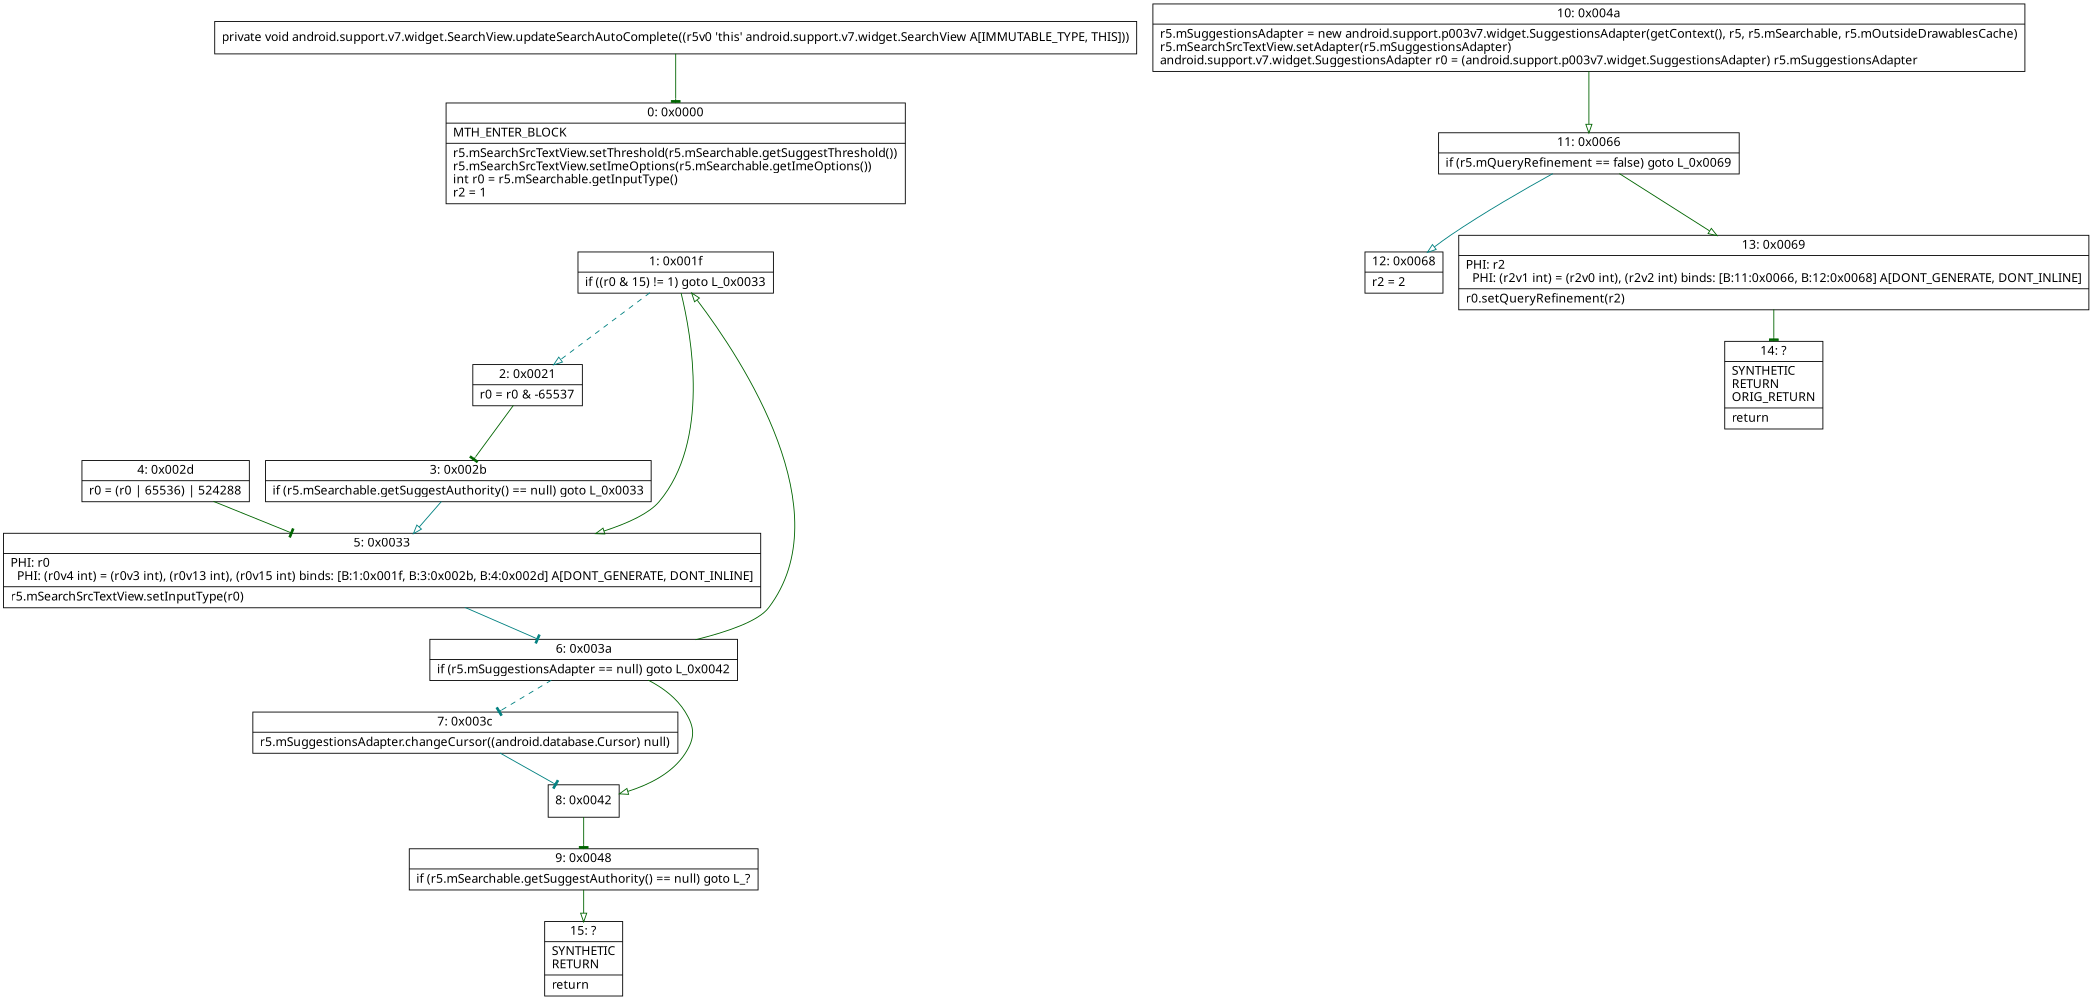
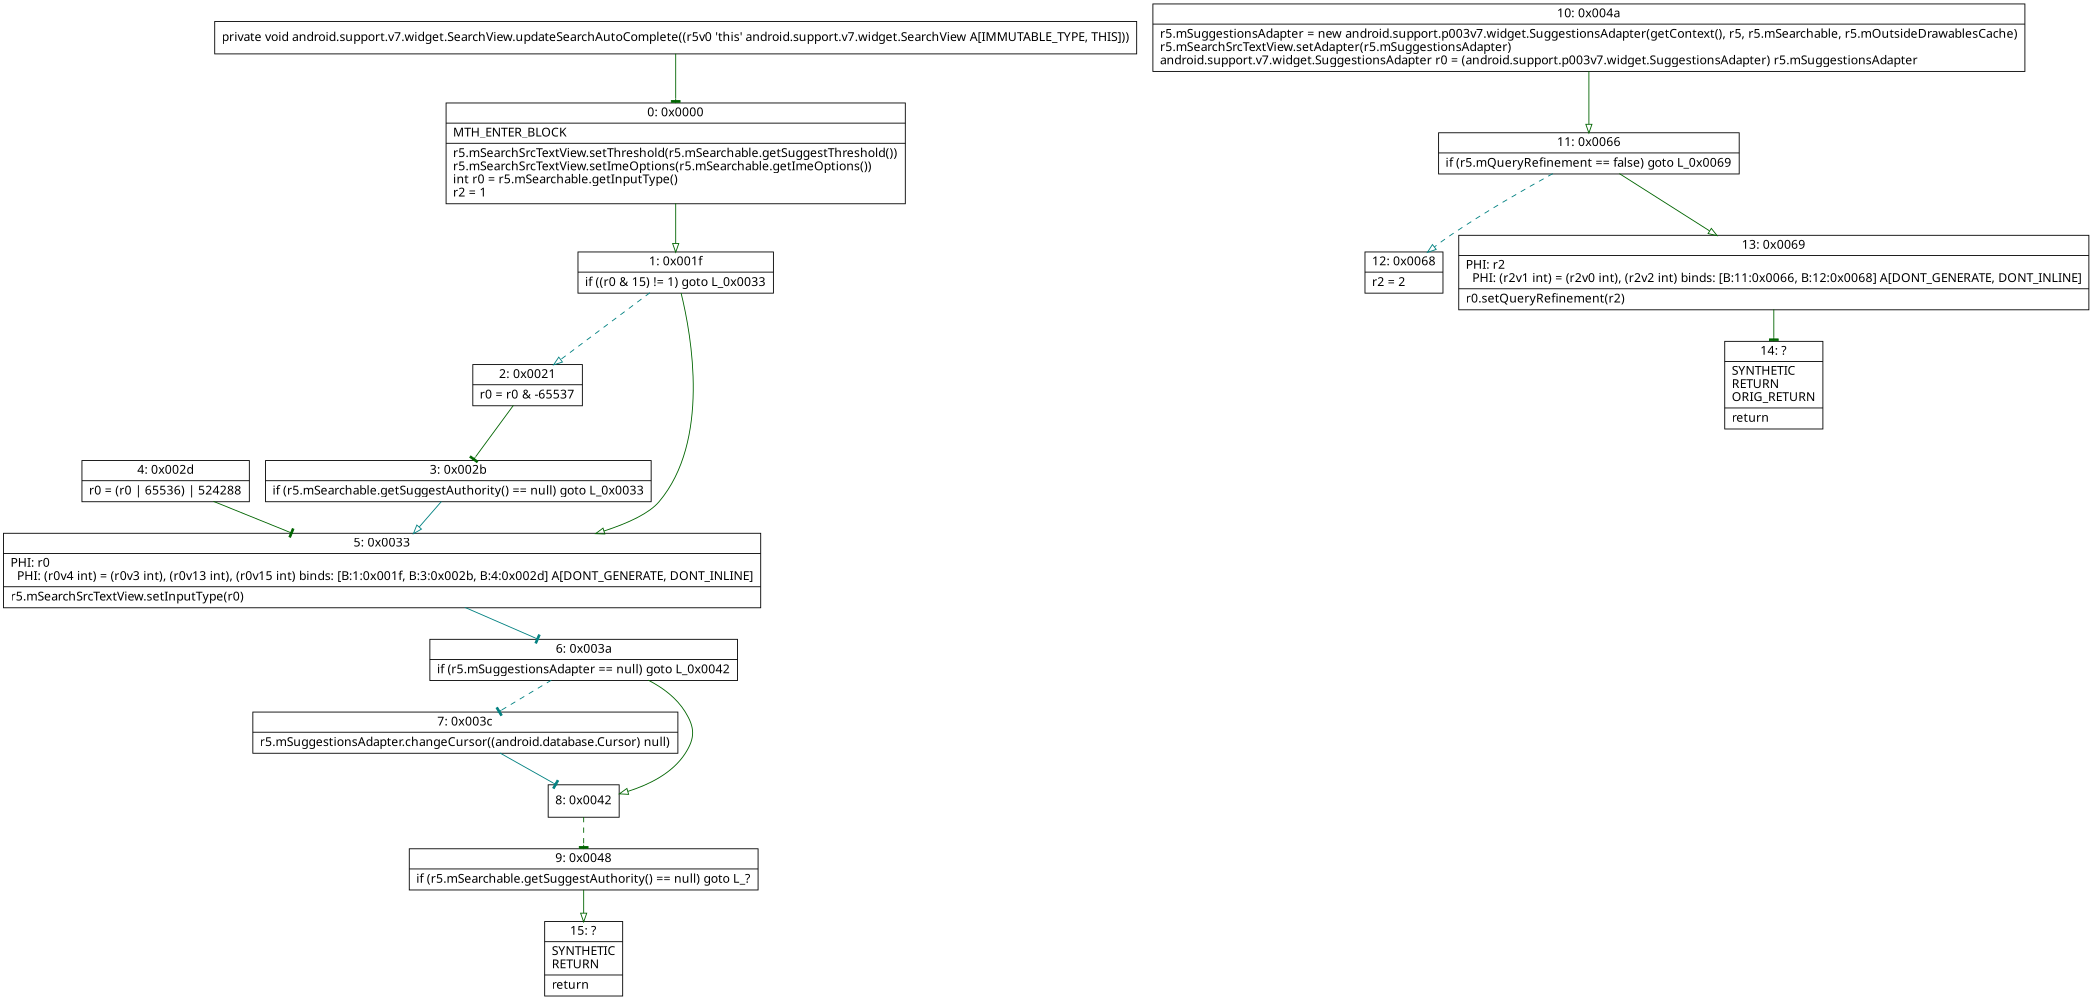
  digraph {
    fontname="Noto Sans"
    node [fontname="Noto Sans" shape=record]
    edge [arrowhead=onormal color=darkgreen fontname="Noto Sans"]
    n1 [label="{0\:\ 0x0000|MTH_ENTER_BLOCK\l|r5.mSearchSrcTextView.setThreshold(r5.mSearchable.getSuggestThreshold())\lr5.mSearchSrcTextView.setImeOptions(r5.mSearchable.getImeOptions())\lint r0 = r5.mSearchable.getInputType()\lr2 = 1\l}"]
    n2 [label="{1\:\ 0x001f|if ((r0 & 15) != 1) goto L_0x0033\l}"]
    n3 [label="{2\:\ 0x0021|r0 = r0 & \-65537\l}"]
    n4 [label="{5\:\ 0x0033|PHI: r0 \l  PHI: (r0v4 int) = (r0v3 int), (r0v13 int), (r0v15 int) binds: [B:1:0x001f, B:3:0x002b, B:4:0x002d] A[DONT_GENERATE, DONT_INLINE]\l|r5.mSearchSrcTextView.setInputType(r0)\l}"]
    n5 [label="{3\:\ 0x002b|if (r5.mSearchable.getSuggestAuthority() == null) goto L_0x0033\l}"]
    n6 [label="{6\:\ 0x003a|if (r5.mSuggestionsAdapter == null) goto L_0x0042\l}"]
    n7 [label="{4\:\ 0x002d|r0 = (r0 \| 65536) \| 524288\l}"]
    n8 [label="{7\:\ 0x003c|r5.mSuggestionsAdapter.changeCursor((android.database.Cursor) null)\l}"]
    n9 [label="{8\:\ 0x0042}"]
    n10 [label="{9\:\ 0x0048|if (r5.mSearchable.getSuggestAuthority() == null) goto L_?\l}"]
    n11 [label="{15\:\ ?|SYNTHETIC\lRETURN\l|return\l}"]
    n12 [label="{10\:\ 0x004a|r5.mSuggestionsAdapter = new android.support.p003v7.widget.SuggestionsAdapter(getContext(), r5, r5.mSearchable, r5.mOutsideDrawablesCache)\lr5.mSearchSrcTextView.setAdapter(r5.mSuggestionsAdapter)\landroid.support.v7.widget.SuggestionsAdapter r0 = (android.support.p003v7.widget.SuggestionsAdapter) r5.mSuggestionsAdapter\l}"]
    n13 [label="{11\:\ 0x0066|if (r5.mQueryRefinement == false) goto L_0x0069\l}"]
    n14 [label="{12\:\ 0x0068|r2 = 2\l}"]
    n15 [label="{13\:\ 0x0069|PHI: r2 \l  PHI: (r2v1 int) = (r2v0 int), (r2v2 int) binds: [B:11:0x0066, B:12:0x0068] A[DONT_GENERATE, DONT_INLINE]\l|r0.setQueryRefinement(r2)\l}"]
    n16 [label="{14\:\ ?|SYNTHETIC\lRETURN\lORIG_RETURN\l|return\l}"]
    n17 [label="{private void android.support.v7.widget.SearchView.updateSearchAutoComplete((r5v0 'this' android.support.v7.widget.SearchView A[IMMUTABLE_TYPE, THIS])) }"]
-   n6 -> n2
+   n1 -> n2
    n2 -> n3 [color=teal style=dashed]
    n2 -> n4
    n3 -> n5 [arrowhead=tee]
    n4 -> n6 [arrowhead=tee color=teal]
    n5 -> n4 [color=teal]
    n6 -> n8 [arrowhead=tee color=teal style=dashed]
    n6 -> n9
    n7 -> n4 [arrowhead=tee]
    n8 -> n9 [arrowhead=tee color=teal]
-   n9 -> n10 [arrowhead=tee]
+   n9 -> n10 [arrowhead=tee style=dashed]
    n10 -> n11
    n12 -> n13
-   n13 -> n14 [color=teal style=solid]
+   n13 -> n14 [color=teal style=dashed]
    n13 -> n15
    n15 -> n16 [arrowhead=tee]
    n17 -> n1 [arrowhead=tee]
  }
